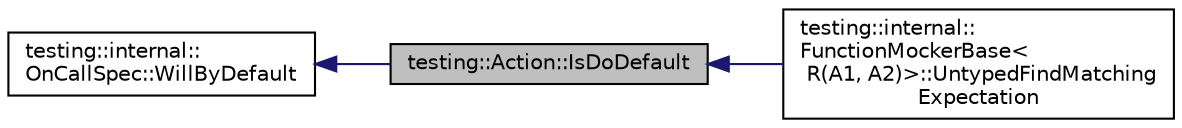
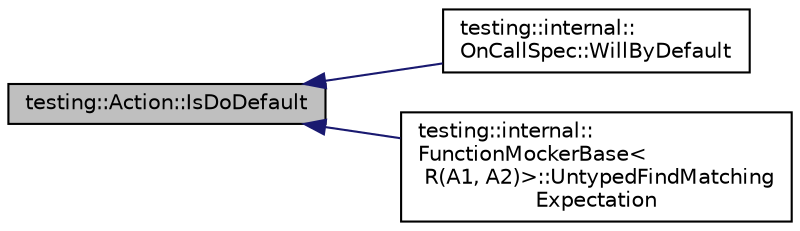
  digraph {
    rankdir=LR
    node [color=black fillcolor=white fontname=Helvetica fontsize=10 shape=record style=filled]
    edge [color=midnightblue dir=back fontname=Helvetica fontsize=10 labelfontname=Helvetica labelfontsize=10 style=solid]
    n1 [fillcolor=grey75 fontcolor=black height=0.2 label="testing::Action::IsDoDefault" width=0.4]
    n2 [height=0.2 label="testing::internal::\lOnCallSpec::WillByDefault" width=0.4]
    n3 [height=0.2 label="testing::internal::\lFunctionMockerBase\<\l R(A1, A2)\>::UntypedFindMatching\lExpectation" width=0.4]
-   n2 -> n1
+   n1 -> n2
    n1 -> n3
  }
